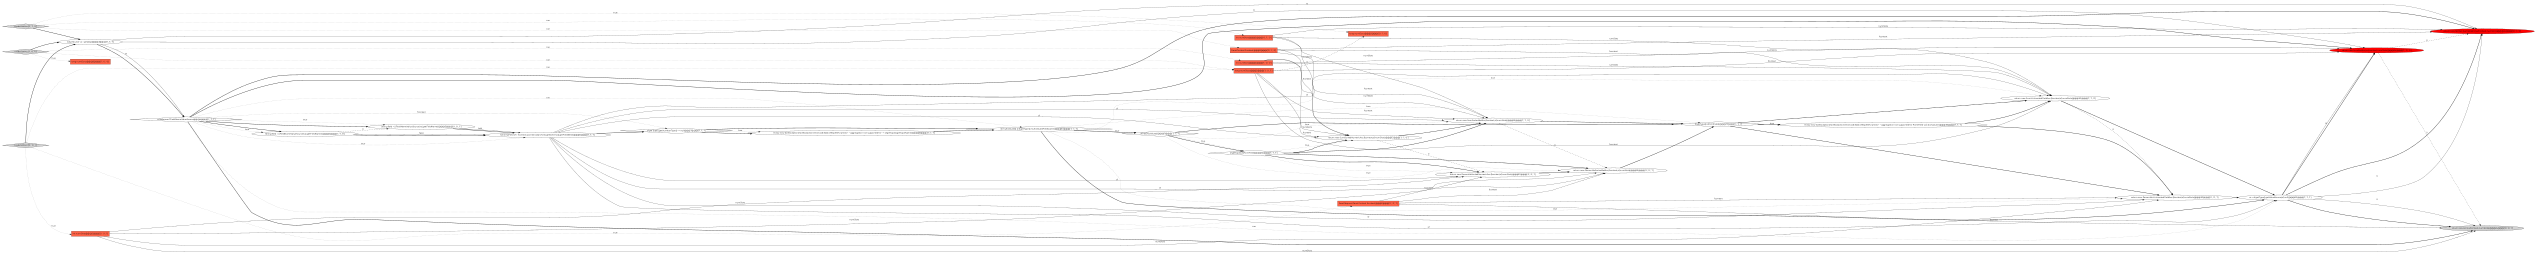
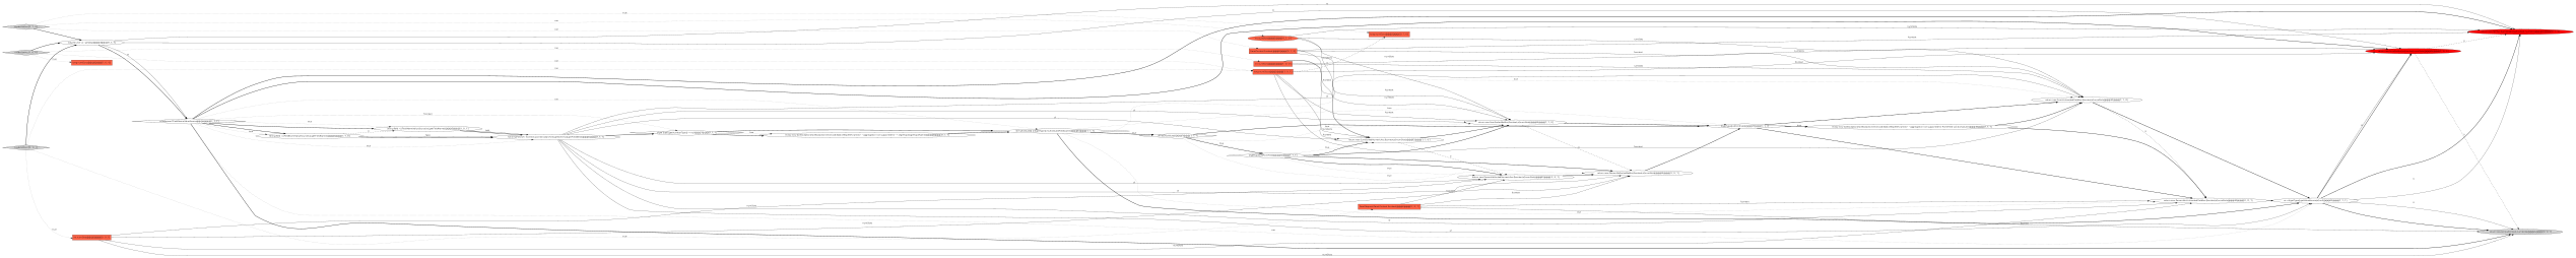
  digraph {
    fontname=Montserrat
    rankdir=LR
    node [fillcolor=white fontname=Montserrat shape=ellipse style=filled]
    edge [fontname=Montserrat style=solid]
    n1 [fillcolor=tomato label="int numSlots@@@2@@@['0', '0', '1']" shape=box]
    n2 [label="return new PercentileUnInvertedFieldAcc(fcontext,sf,numSlots)@@@20@@@['0', '0', '1']"]
    n3 [label="return new PercentileSortedNumericAcc(fcontext,sf,numSlots)@@@13@@@['0', '0', '1']"]
    n4 [fillcolor=lightgray label="return new Acc(vs,fcontext,numSlots)@@@24@@@['0', '0', '1']"]
    n5 [label="return new PercentileSortedSetAcc(fcontext,sf,numSlots)@@@15@@@['0', '0', '1']"]
    n6 [label="vs = sf.getType().getValueSource(sf,null)@@@22@@@['1', '1', '1']"]
    n7 [label="sf.getType().isPointField()@@@17@@@['1', '1', '1']" shape=diamond]
    n8 [fillcolor=lightgray label="createSlotAcc['0', '1', '0']" shape=diamond]
    n9 [fillcolor=tomato label="FacetContext fcontext@@@2@@@['0', '1', '0']" shape=box]
-   n10 [fillcolor=tomato label="int numSlots@@@2@@@['0', '1', '0']" shape=box]
+   n10 [fillcolor=tomato label="int numSlots@@@2@@@['0', '1', '0']"]
    n11 [label="ValueSource vs = getArg()@@@3@@@['1', '1', '1']"]
    n12 [fillcolor=tomato label="long numDocs@@@2@@@['0', '1', '0']" shape=box]
    n13 [label="return new SumUnInvertedFieldAcc(fcontext,sf,numSlots)@@@20@@@['1', '1', '0']"]
    n14 [label="return new SumSortedSetAcc(fcontext,sf,numSlots)@@@15@@@['1', '1', '0']"]
    n15 [label="return new SumSortedNumericAcc(fcontext,sf,numSlots)@@@13@@@['1', '1', '0']"]
    n16 [fillcolor=red label="return new SlotAcc.SumSlotAcc(vs,fcontext,numSlots)@@@24@@@['0', '1', '0']"]
    n17 [fillcolor=red label="return new SumSlotAcc(vs,fcontext,numSlots)@@@24@@@['1', '0', '0']"]
    n18 [label="vs instanceof FieldNameValueSource@@@4@@@['1', '1', '1']" shape=diamond]
    n19 [fillcolor=tomato label="int numSlots@@@2@@@['1', '0', '0']" shape=box]
    n20 [fillcolor=tomato label="long numDocs@@@2@@@['1', '0', '1']" shape=box]
    n21 [label="sf.hasDocValues()@@@11@@@['1', '1', '1']" shape=diamond]
    n22 [label="sf.getType().isPointField()@@@12@@@['1', '1', '1']" shape=diamond]
    n23 [label="throw new SolrException(SolrException.ErrorCode.BAD_REQUEST,name() + \" aggregation not supported for PointField w/o docValues\")@@@18@@@['1', '1', '1']"]
    n24 [label="sf.multiValued() || sf.getType().multiValuedFieldCache()@@@10@@@['1', '1', '1']" shape=diamond]
    n25 [label="throw new SolrException(SolrException.ErrorCode.BAD_REQUEST,name() + \" aggregation not supported for \" + sf.getType().getTypeName())@@@8@@@['1', '1', '1']"]
    n26 [fillcolor=tomato label="long numDocs@@@2@@@['1', '0', '0']" shape=box]
    n27 [label="sf.getType().getNumberType() == null@@@7@@@['1', '1', '1']" shape=diamond]
    n28 [fillcolor=tomato label="FacetRequest.FacetContext fcontext@@@2@@@['0', '0', '1']" shape=box]
    n29 [label="String field = ((FieldNameValueSource)vs).getFieldName()@@@5@@@['1', '1', '0']"]
    n30 [label="SchemaField sf = fcontext.qcontext.searcher().getSchema().getField(field)@@@6@@@['1', '1', '1']"]
    n31 [label="String field = ((FieldNameValueSource)vs).getFieldName()@@@5@@@['0', '0', '1']"]
    n32 [fillcolor=lightgray label="createSlotAcc['0', '0', '1']" shape=diamond]
    n33 [fillcolor=lightgray label="createSlotAcc['1', '0', '0']" shape=diamond]
    n1 -> n2 [label=numSlots]
    n1 -> n3 [label=numSlots]
    n1 -> n4 [label=numSlots]
    n1 -> n5 [label=numSlots]
    n2 -> n6 [style=bold]
    n3 -> n5 [style=bold]
    n5 -> n7 [style=bold]
    n6 -> n4 [label=vs]
    n6 -> n4 [style=bold]
    n6 -> n16 [style=bold]
    n6 -> n16 [label=vs]
    n6 -> n17 [style=bold]
    n6 -> n17 [label=vs]
    n7 -> n2 [style=bold]
    n7 -> n13 [style=bold]
    n7 -> n23 [style=bold]
    n7 -> n23 [label=true style=dotted]
    n8 -> n9 [label=true style=dotted]
    n8 -> n10 [label=true style=dotted]
    n8 -> n11 [style=bold]
    n8 -> n12 [label=true style=dotted]
    n9 -> n13 [label=fcontext]
    n9 -> n14 [label=fcontext]
    n9 -> n15 [label=fcontext]
    n9 -> n16 [label=fcontext]
    n10 -> n13 [label=numSlots]
    n10 -> n14 [label=numSlots]
    n10 -> n15 [label=numSlots]
    n10 -> n16 [label=numSlots]
    n11 -> n16 [label=vs]
    n11 -> n17 [label=vs]
    n11 -> n18 [label=vs]
    n11 -> n18 [style=bold]
    n13 -> n2 [label=0 style=dashed]
    n13 -> n6 [style=bold]
    n14 -> n5 [label=0 style=dashed]
    n14 -> n7 [style=bold]
    n15 -> n3 [label=0 style=dashed]
    n15 -> n14 [style=bold]
    n17 -> n4 [label=0 style=dashed]
    n17 -> n16 [label=0 style=dashed]
    n18 -> n4 [style=bold]
    n18 -> n6 [label=true style=dotted]
    n18 -> n16 [style=bold]
    n18 -> n17 [style=bold]
    n18 -> n24 [label=true style=dotted]
    n18 -> n27 [label=fcontext style=dotted]
    n18 -> n29 [style=bold]
    n18 -> n29 [label=true style=dotted]
    n18 -> n30 [label=true style=dotted]
    n18 -> n31 [label=true style=dotted]
    n18 -> n31 [style=bold]
    n19 -> n13 [label=numSlots]
    n19 -> n14 [label=numSlots]
    n19 -> n15 [label=numSlots]
    n19 -> n17 [label=numSlots]
    n20 -> n12 [label=0 style=dashed]
    n20 -> n13 [label=fcontext]
    n20 -> n14 [label=fcontext]
    n20 -> n15 [label=fcontext]
    n20 -> n17 [label=fcontext]
    n21 -> n5 [label=true style=dotted]
    n21 -> n7 [style=bold]
    n21 -> n14 [label=true style=dotted]
    n21 -> n22 [label=true style=dotted]
    n21 -> n22 [style=bold]
    n22 -> n3 [style=bold]
    n22 -> n3 [label=true style=dotted]
    n22 -> n5 [style=bold]
    n22 -> n14 [style=bold]
    n22 -> n15 [style=bold]
    n22 -> n15 [label=true style=dotted]
    n23 -> n2 [style=bold]
    n23 -> n13 [style=bold]
    n24 -> n2 [label=true style=dotted]
    n24 -> n6 [style=bold]
    n24 -> n7 [label=true style=dotted]
    n24 -> n13 [label=true style=dotted]
    n24 -> n21 [label=true style=dotted]
    n24 -> n21 [style=bold]
    n25 -> n24 [style=bold]
    n27 -> n24 [style=bold]
    n27 -> n25 [style=bold]
    n27 -> n25 [label=true style=dotted]
    n28 -> n2 [label=fcontext]
    n28 -> n3 [label=fcontext]
    n28 -> n4 [label=fcontext]
    n28 -> n5 [label=fcontext]
    n29 -> n30 [label=field]
    n29 -> n30 [style=bold]
    n29 -> n31 [label=0 style=dashed]
    n30 -> n2 [label=sf]
    n30 -> n3 [label=sf]
    n30 -> n5 [label=sf]
    n30 -> n6 [label=sf]
    n30 -> n13 [label=sf]
    n30 -> n14 [label=sf]
    n30 -> n15 [label=sf]
    n30 -> n27 [style=bold]
    n31 -> n30 [style=bold]
    n31 -> n30 [label=field]
    n32 -> n1 [label=true style=dotted]
    n32 -> n11 [style=bold]
    n32 -> n20 [label=true style=dotted]
    n32 -> n28 [label=true style=dotted]
    n33 -> n11 [style=bold]
    n33 -> n19 [label=true style=dotted]
    n33 -> n20 [label=true style=dotted]
    n33 -> n26 [label=true style=dotted]
  }
